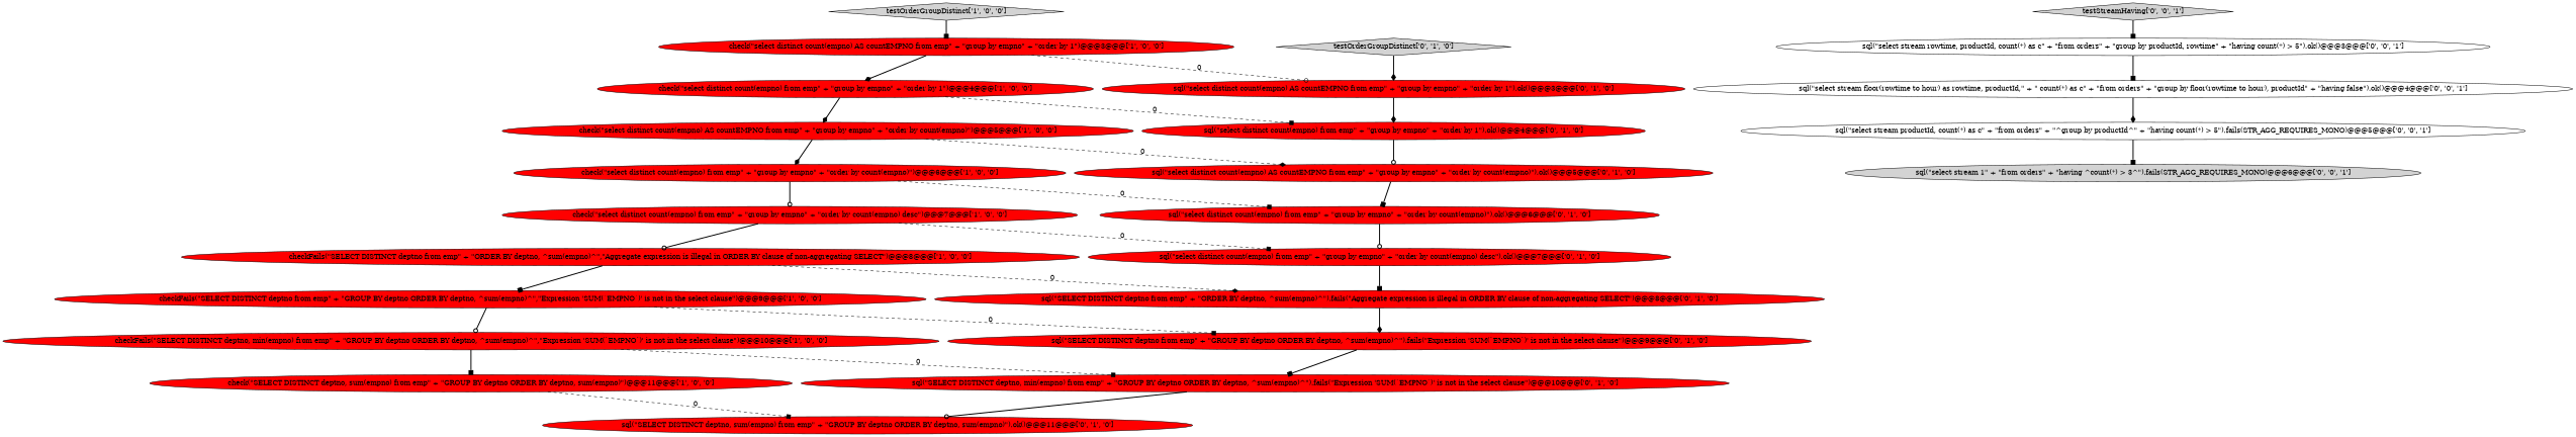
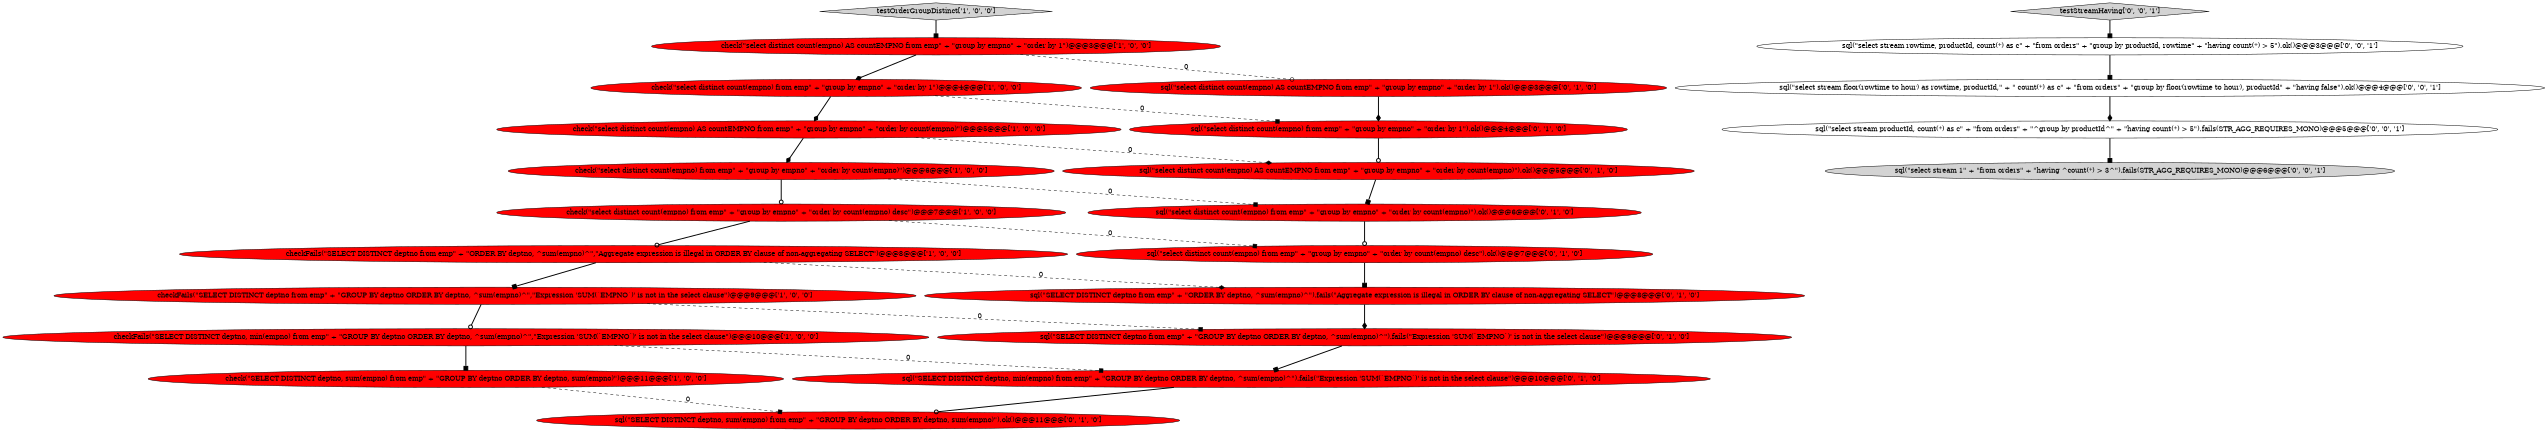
  digraph {
    node [fillcolor=red shape=ellipse style=filled]
    edge [style=bold arrowhead=box]
    n1 [fillcolor=lightgray label="testOrderGroupDistinct['1', '0', '0']" shape=diamond]
    n2 [label="check(\"select distinct count(empno) AS countEMPNO from emp\" + \"group by empno\" + \"order by 1\")@@@3@@@['1', '0', '0']"]
    n3 [label="check(\"SELECT DISTINCT deptno, sum(empno) from emp\" + \"GROUP BY deptno ORDER BY deptno, sum(empno)\")@@@11@@@['1', '0', '0']"]
    n4 [label="sql(\"SELECT DISTINCT deptno, sum(empno) from emp\" + \"GROUP BY deptno ORDER BY deptno, sum(empno)\").ok()@@@11@@@['0', '1', '0']"]
    n5 [label="sql(\"SELECT DISTINCT deptno, min(empno) from emp\" + \"GROUP BY deptno ORDER BY deptno, ^sum(empno)^\").fails(\"Expression 'SUM\(`EMPNO`\)' is not in the select clause\")@@@10@@@['0', '1', '0']"]
    n6 [fillcolor=lightgray label="testStreamHaving['0', '0', '1']" shape=diamond]
    n7 [fillcolor=white label="sql(\"select stream rowtime, productId, count(*) as c\" + \"from orders\" + \"group by productId, rowtime\" + \"having count(*) > 5\").ok()@@@3@@@['0', '0', '1']"]
    n8 [label="check(\"select distinct count(empno) from emp\" + \"group by empno\" + \"order by 1\")@@@4@@@['1', '0', '0']"]
    n9 [label="sql(\"select distinct count(empno) AS countEMPNO from emp\" + \"group by empno\" + \"order by 1\").ok()@@@3@@@['0', '1', '0']"]
    n10 [label="sql(\"select distinct count(empno) from emp\" + \"group by empno\" + \"order by 1\").ok()@@@4@@@['0', '1', '0']"]
    n11 [label="check(\"select distinct count(empno) AS countEMPNO from emp\" + \"group by empno\" + \"order by count(empno)\")@@@5@@@['1', '0', '0']"]
    n12 [label="check(\"select distinct count(empno) from emp\" + \"group by empno\" + \"order by count(empno) desc\")@@@7@@@['1', '0', '0']"]
    n13 [label="sql(\"select distinct count(empno) from emp\" + \"group by empno\" + \"order by count(empno) desc\").ok()@@@7@@@['0', '1', '0']"]
    n14 [label="checkFails(\"SELECT DISTINCT deptno from emp\" + \"ORDER BY deptno, ^sum(empno)^\",\"Aggregate expression is illegal in ORDER BY clause of non-aggregating SELECT\")@@@8@@@['1', '0', '0']"]
    n15 [label="sql(\"SELECT DISTINCT deptno from emp\" + \"ORDER BY deptno, ^sum(empno)^\").fails(\"Aggregate expression is illegal in ORDER BY clause of non-aggregating SELECT\")@@@8@@@['0', '1', '0']"]
    n16 [label="check(\"select distinct count(empno) from emp\" + \"group by empno\" + \"order by count(empno)\")@@@6@@@['1', '0', '0']"]
    n17 [label="sql(\"select distinct count(empno) from emp\" + \"group by empno\" + \"order by count(empno)\").ok()@@@6@@@['0', '1', '0']"]
    n18 [fillcolor=lightgray label="sql(\"select stream 1\" + \"from orders\" + \"having ^count(*) > 3^\").fails(STR_AGG_REQUIRES_MONO)@@@6@@@['0', '0', '1']"]
    n19 [label="sql(\"select distinct count(empno) AS countEMPNO from emp\" + \"group by empno\" + \"order by count(empno)\").ok()@@@5@@@['0', '1', '0']"]
    n20 [label="checkFails(\"SELECT DISTINCT deptno from emp\" + \"GROUP BY deptno ORDER BY deptno, ^sum(empno)^\",\"Expression 'SUM\(`EMPNO`\)' is not in the select clause\")@@@9@@@['1', '0', '0']"]
    n21 [fillcolor=white label="sql(\"select stream productId, count(*) as c\" + \"from orders\" + \"^group by productId^\" + \"having count(*) > 5\").fails(STR_AGG_REQUIRES_MONO)@@@5@@@['0', '0', '1']"]
    n22 [fillcolor=white label="sql(\"select stream floor(rowtime to hour) as rowtime, productId,\" + \" count(*) as c\" + \"from orders\" + \"group by floor(rowtime to hour), productId\" + \"having false\").ok()@@@4@@@['0', '0', '1']"]
    n23 [label="checkFails(\"SELECT DISTINCT deptno, min(empno) from emp\" + \"GROUP BY deptno ORDER BY deptno, ^sum(empno)^\",\"Expression 'SUM\(`EMPNO`\)' is not in the select clause\")@@@10@@@['1', '0', '0']"]
    n24 [label="sql(\"SELECT DISTINCT deptno from emp\" + \"GROUP BY deptno ORDER BY deptno, ^sum(empno)^\").fails(\"Expression 'SUM\(`EMPNO`\)' is not in the select clause\")@@@9@@@['0', '1', '0']"]
-   n25 [fillcolor=lightgray label="testOrderGroupDistinct['0', '1', '0']" shape=diamond]
    n1 -> n2
    n2 -> n8 [arrowhead=diamond]
    n2 -> n9 [label=0 style=dashed arrowhead=odot]
    n3 -> n4 [label=0 style=dashed]
    n5 -> n4 [arrowhead=odot]
    n6 -> n7
    n7 -> n22
    n8 -> n10 [label=0 style=dashed]
    n8 -> n11 [arrowhead=diamond]
    n9 -> n10 [arrowhead=diamond]
    n10 -> n19 [arrowhead=odot]
    n11 -> n16 [arrowhead=diamond]
    n11 -> n19 [label=0 style=dashed arrowhead=diamond]
    n12 -> n13 [label=0 style=dashed]
    n12 -> n14 [arrowhead=odot]
    n13 -> n15
    n14 -> n15 [label=0 style=dashed arrowhead=diamond]
    n14 -> n20
    n15 -> n24 [arrowhead=diamond]
    n16 -> n12 [arrowhead=odot]
    n16 -> n17 [label=0 style=dashed]
    n17 -> n13 [arrowhead=odot]
    n19 -> n17
    n20 -> n23 [arrowhead=odot]
    n20 -> n24 [label=0 style=dashed]
    n21 -> n18
    n22 -> n21 [arrowhead=diamond]
    n23 -> n3
    n23 -> n5 [label=0 style=dashed]
    n24 -> n5
-   n25 -> n9 [arrowhead=diamond]
  }
